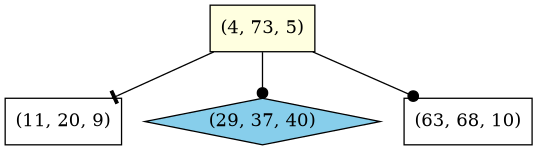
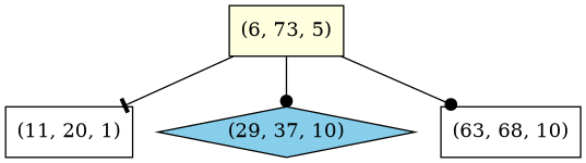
  digraph {
    node [fillcolor=white shape=box style=filled]
    edge [arrowhead=dot]
-   "(6, 73, 5)" [fillcolor=lightyellow label="(4, 73, 5)"]
-   "(11, 20, 9)"
-   "(29, 37, 10)" [fillcolor=skyblue shape=diamond label="(29, 37, 40)"]
+   "(6, 73, 5)" [fillcolor=lightyellow]
+   "(11, 20, 9)" [label="(11, 20, 1)"]
+   "(29, 37, 10)" [fillcolor=skyblue shape=diamond]
    n4 [label="(63, 68, 10)"]
    "(6, 73, 5)" -> "(11, 20, 9)" [arrowhead=tee]
    "(6, 73, 5)" -> "(29, 37, 10)"
    "(6, 73, 5)" -> n4
  }
